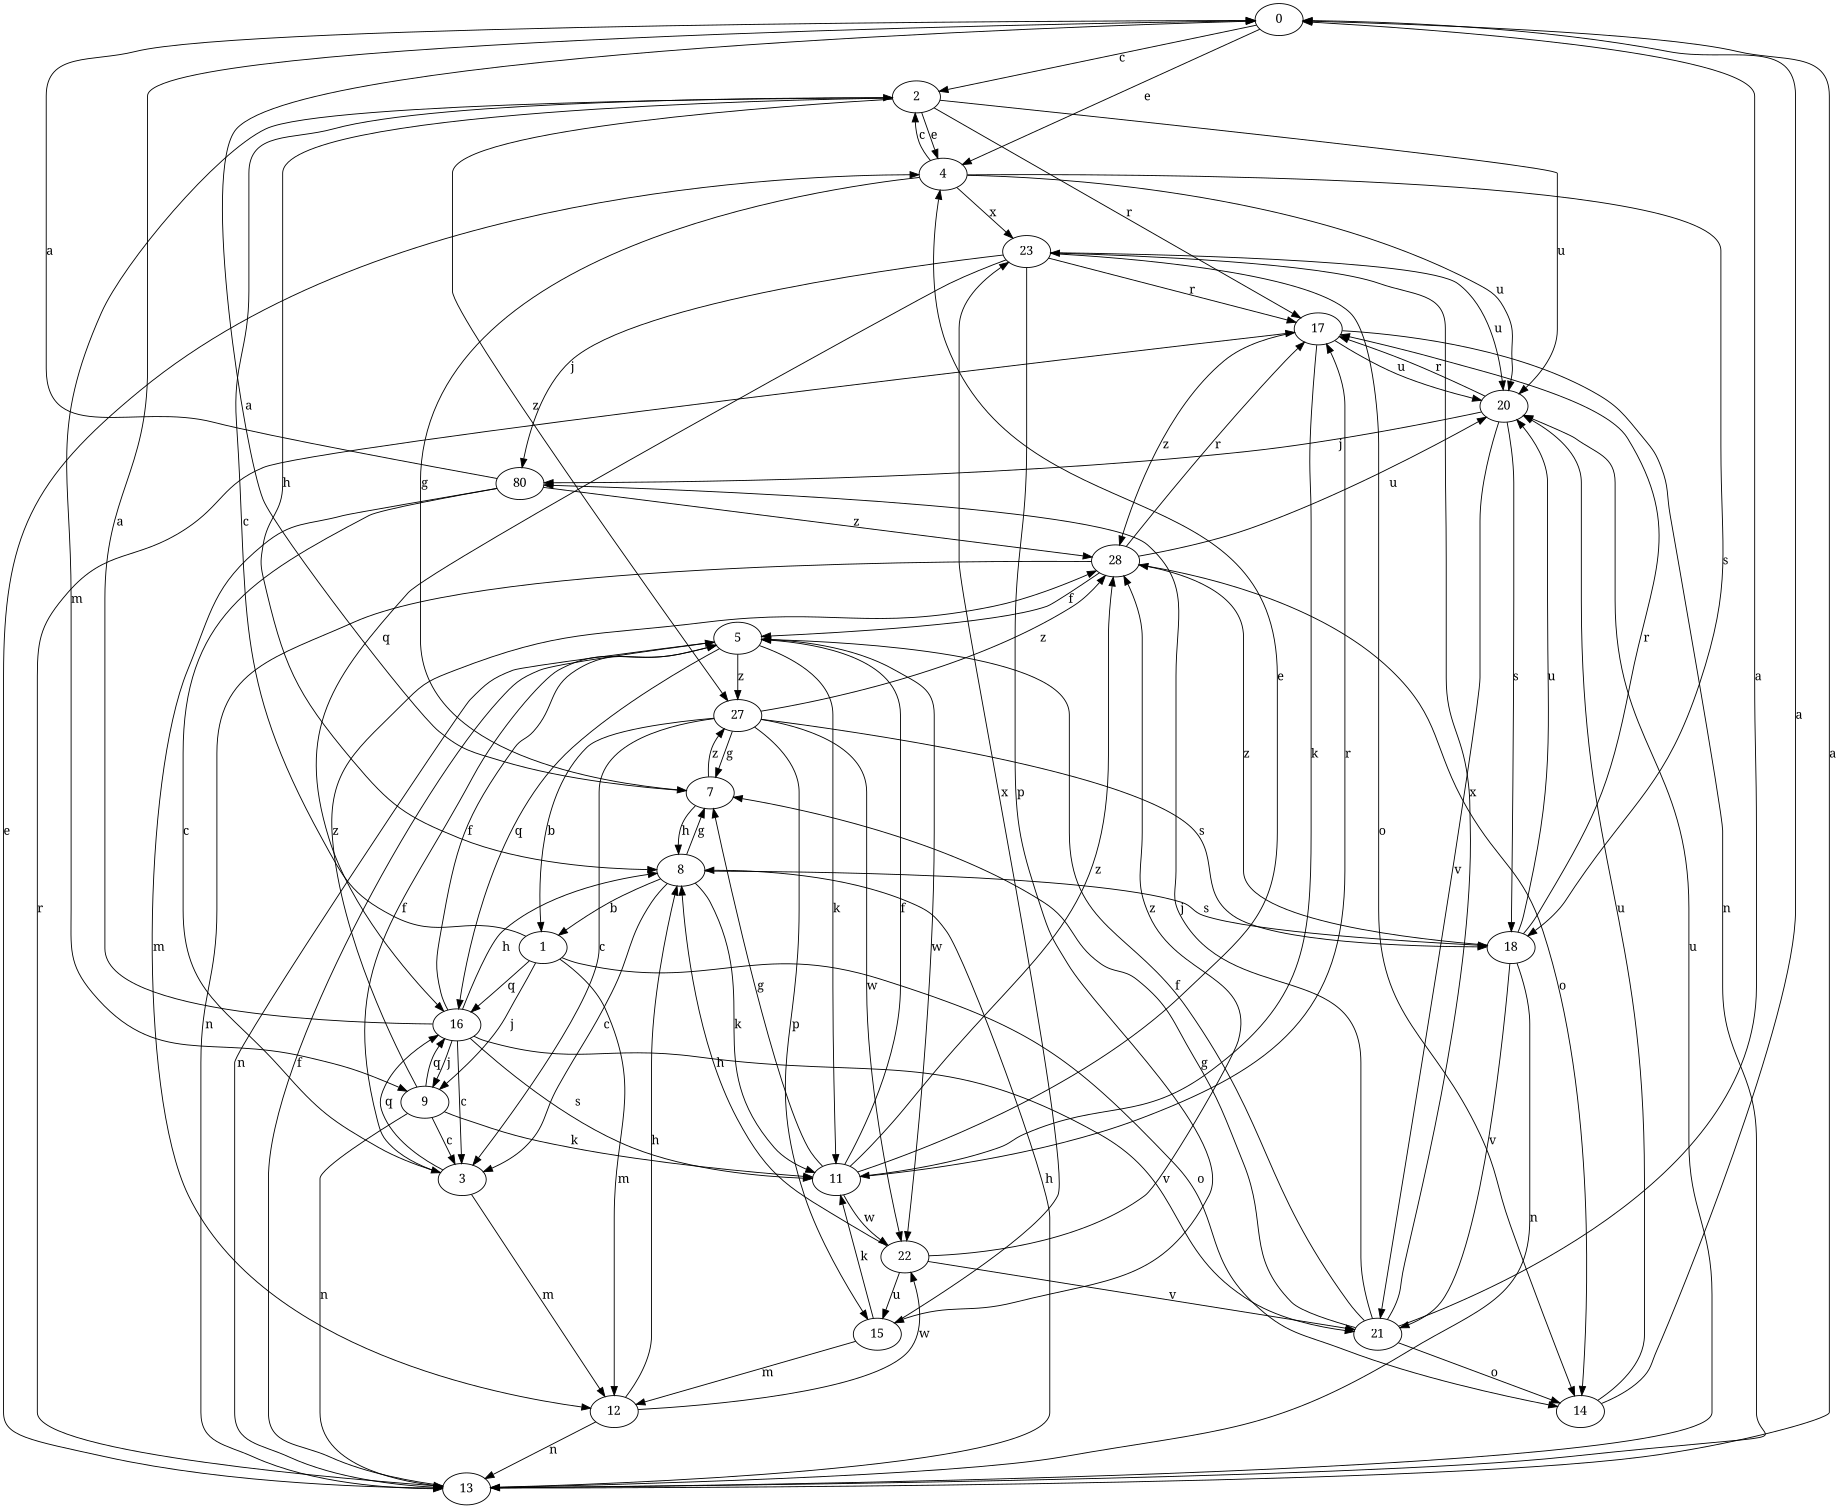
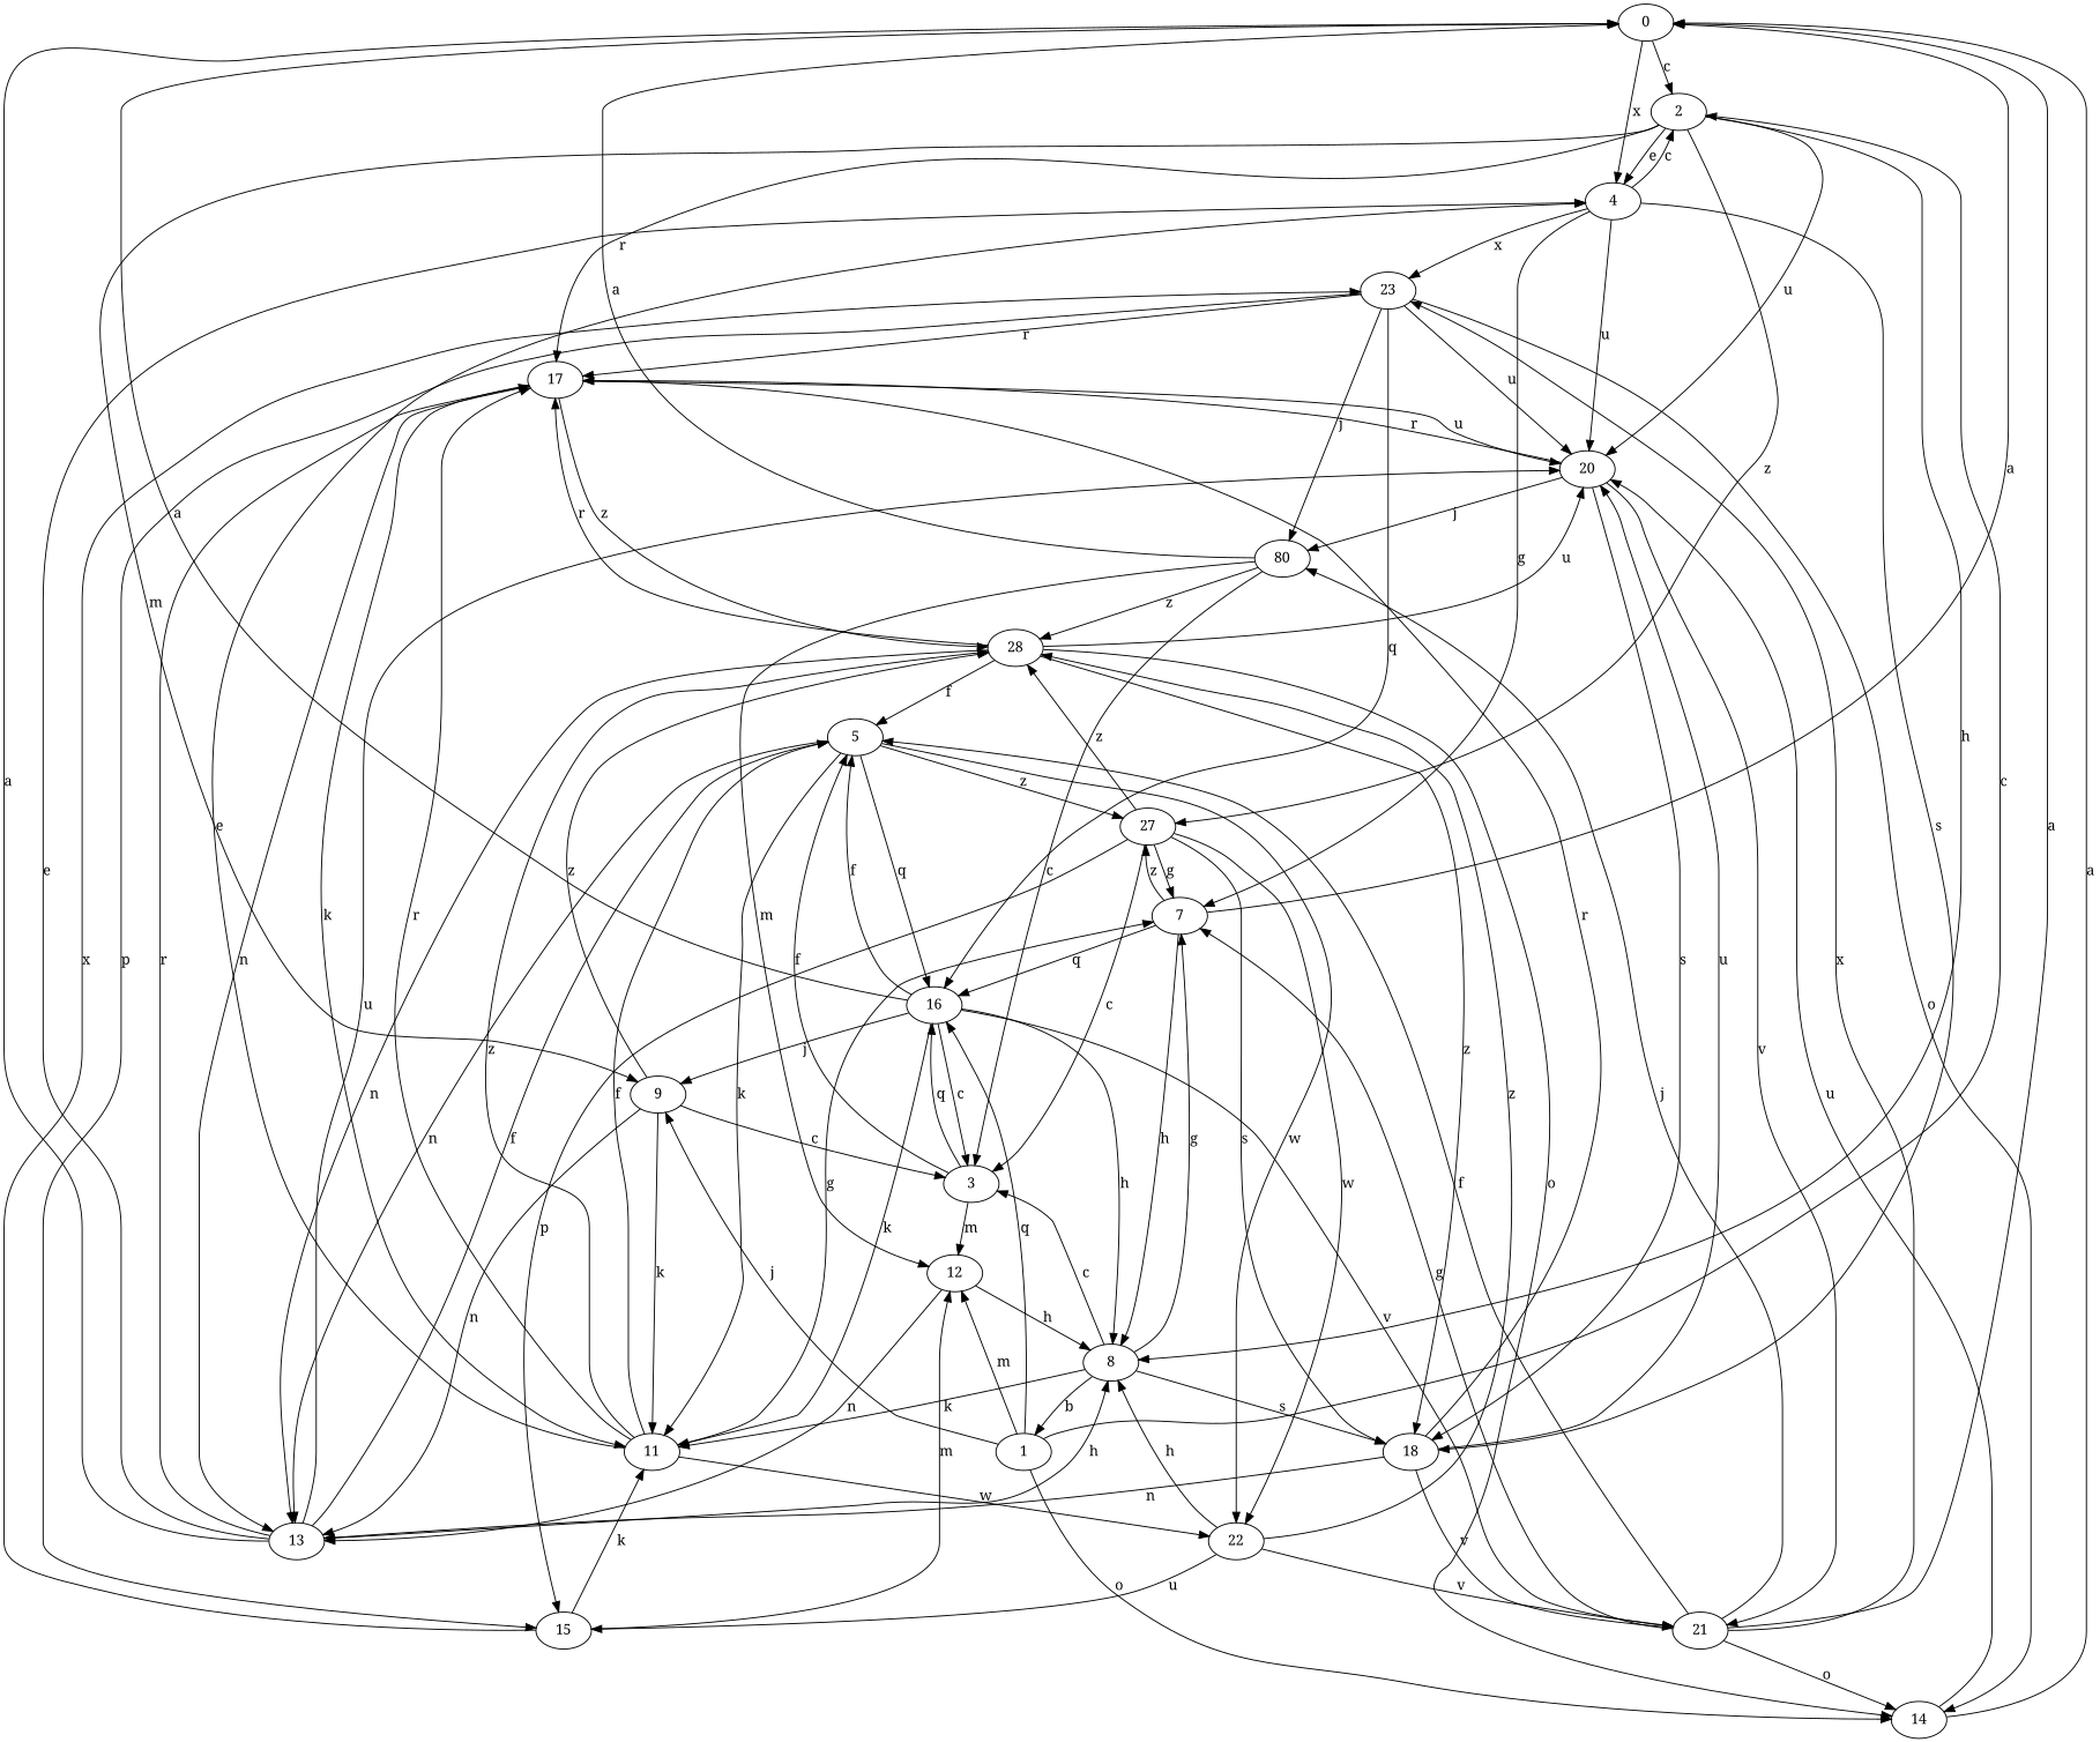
  strict digraph {
    fontname="Noto Serif"
    node [fontname="Noto Serif"]
    edge [fontname="Noto Serif"]
    0
    2
    4
    9
    8
    17
    20
    27
    7
    18
    23
    1
    12
    14
    16
    3
    11
    13
    28
    22
    5
    21
    n23 [label=80]
    15
    0 -> 2 [label=c]
-   0 -> 4 [label=e]
+   0 -> 4 [label=x]
    2 -> 4 [label=e]
    2 -> 9 [label=m]
    2 -> 8 [label=h]
    2 -> 17 [label=r]
    2 -> 20 [label=u]
    2 -> 27 [label=z]
    4 -> 2 [label=c]
    4 -> 20 [label=u]
    4 -> 7 [label=g]
    4 -> 18 [label=s]
    4 -> 23 [label=x]
-   9 -> 16 [label=q]
+   7 -> 16 [label=q]
    9 -> 3 [label=c]
    9 -> 11 [label=k]
    9 -> 13 [label=n]
    9 -> 28 [label=z]
    8 -> 7 [label=g]
    8 -> 18 [label=s]
    8 -> 1 [label=b]
    8 -> 3 [label=c]
    8 -> 11 [label=k]
    17 -> 20 [label=u]
    17 -> 11 [label=k]
    17 -> 13 [label=n]
    17 -> 28 [label=z]
    20 -> 17 [label=r]
    20 -> 18 [label=s]
    20 -> 21 [label=v]
    20 -> n23 [label=j]
    27 -> 7 [label=g]
    27 -> 18 [label=s]
-   27 -> 1 [label=b]
    27 -> 3 [label=c]
    27 -> 28 [label=z]
    27 -> 22 [label=w]
    27 -> 15 [label=p]
    7 -> 0 [label=a]
    7 -> 8 [label=h]
    7 -> 27 [label=z]
    18 -> 17 [label=r]
    18 -> 20 [label=u]
    18 -> 13 [label=n]
-   18 -> 28 [label=z]
+   28 -> 18 [label=z]
    18 -> 21 [label=v]
    23 -> 17 [label=r]
    23 -> 20 [label=u]
    23 -> 14 [label=o]
    23 -> 16 [label=q]
    23 -> n23 [label=j]
    23 -> 15 [label=p]
    1 -> 2 [label=c]
    1 -> 9 [label=j]
    1 -> 12 [label=m]
    1 -> 14 [label=o]
    1 -> 16 [label=q]
    12 -> 8 [label=h]
    12 -> 13 [label=n]
-   12 -> 22 [label=w]
    14 -> 0 [label=a]
    14 -> 20 [label=u]
    16 -> 0 [label=a]
    16 -> 9 [label=j]
    16 -> 8 [label=h]
    16 -> 3 [label=c]
-   16 -> 11 [label=s]
+   16 -> 11 [label=k]
    16 -> 5 [label=f]
    16 -> 21 [label=v]
    3 -> 12 [label=m]
    3 -> 16 [label=q]
    3 -> 5 [label=f]
    11 -> 4 [label=e]
    11 -> 17 [label=r]
    11 -> 7 [label=g]
    11 -> 28 [label=z]
    11 -> 22 [label=w]
    11 -> 5 [label=f]
    13 -> 0 [label=a]
    13 -> 4 [label=e]
    13 -> 8 [label=h]
    13 -> 17 [label=r]
    13 -> 20 [label=u]
    13 -> 5 [label=f]
    28 -> 17 [label=r]
    28 -> 20 [label=u]
    28 -> 14 [label=o]
    28 -> 13 [label=n]
    28 -> 5 [label=f]
    22 -> 8 [label=h]
    22 -> 28 [label=z]
    22 -> 21 [label=v]
    22 -> 15 [label=u]
    5 -> 27 [label=z]
    5 -> 16 [label=q]
    5 -> 11 [label=k]
    5 -> 13 [label=n]
    5 -> 22 [label=w]
    21 -> 0 [label=a]
    21 -> 7 [label=g]
    21 -> 23 [label=x]
    21 -> 14 [label=o]
    21 -> 5 [label=f]
    21 -> n23 [label=j]
    n23 -> 0 [label=a]
    n23 -> 12 [label=m]
    n23 -> 3 [label=c]
    n23 -> 28 [label=z]
    15 -> 23 [label=x]
    15 -> 12 [label=m]
    15 -> 11 [label=k]
  }
